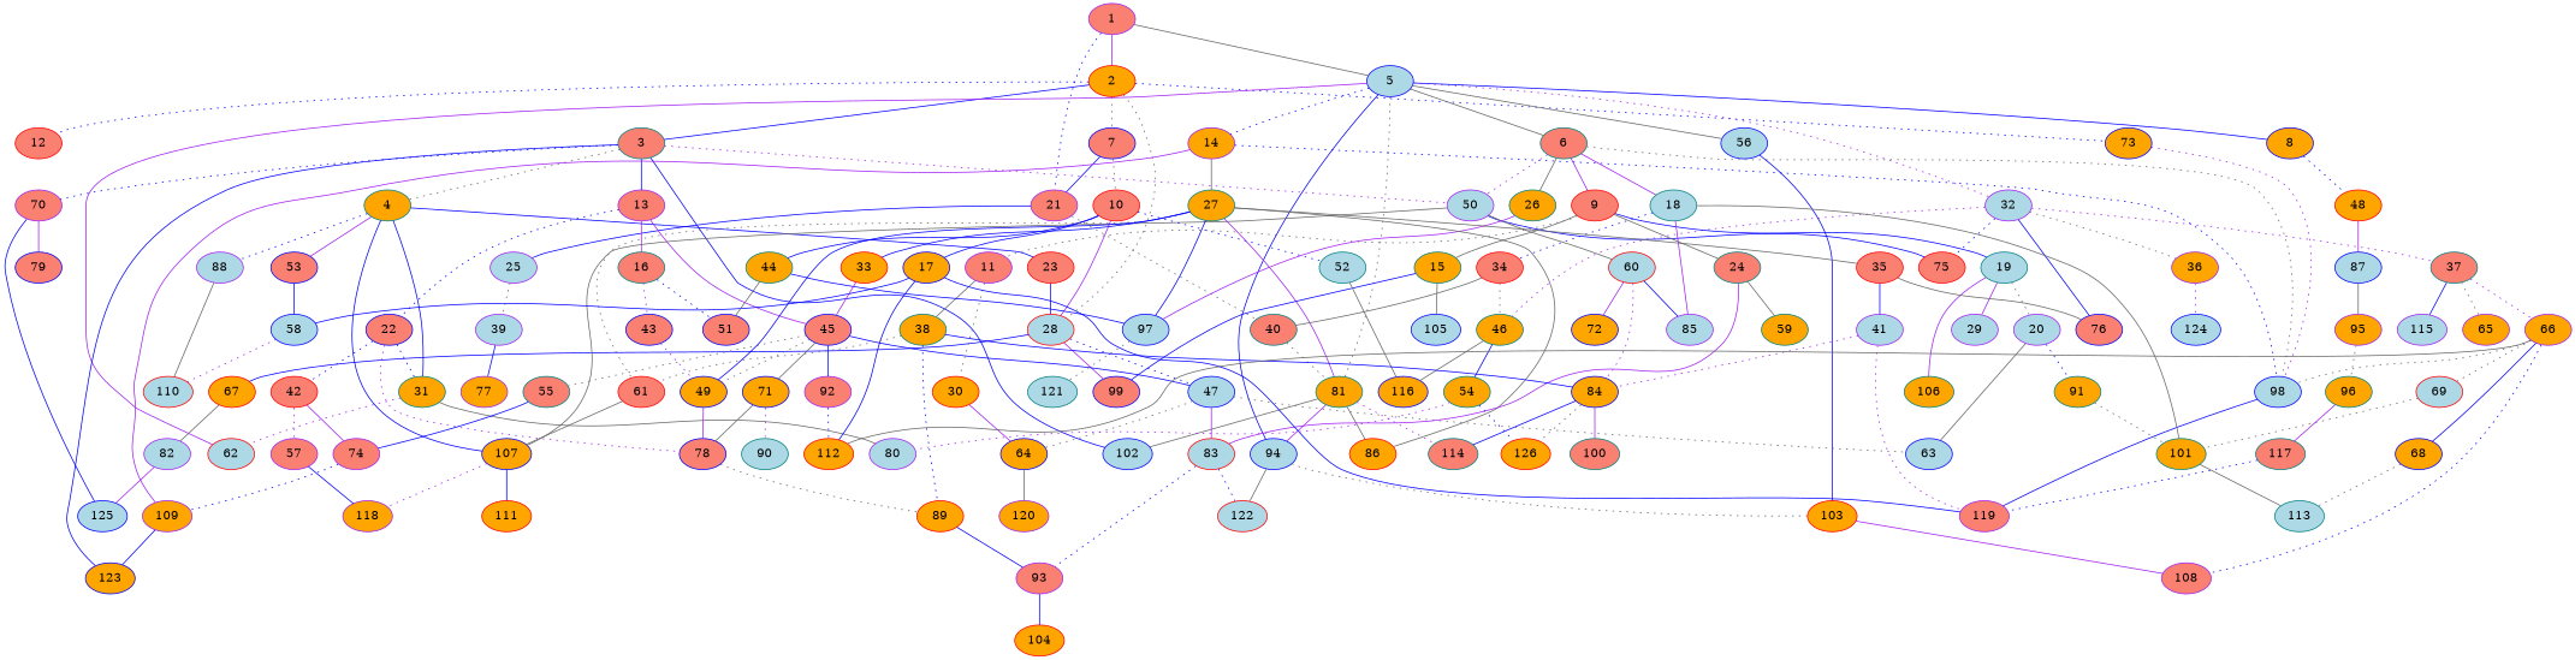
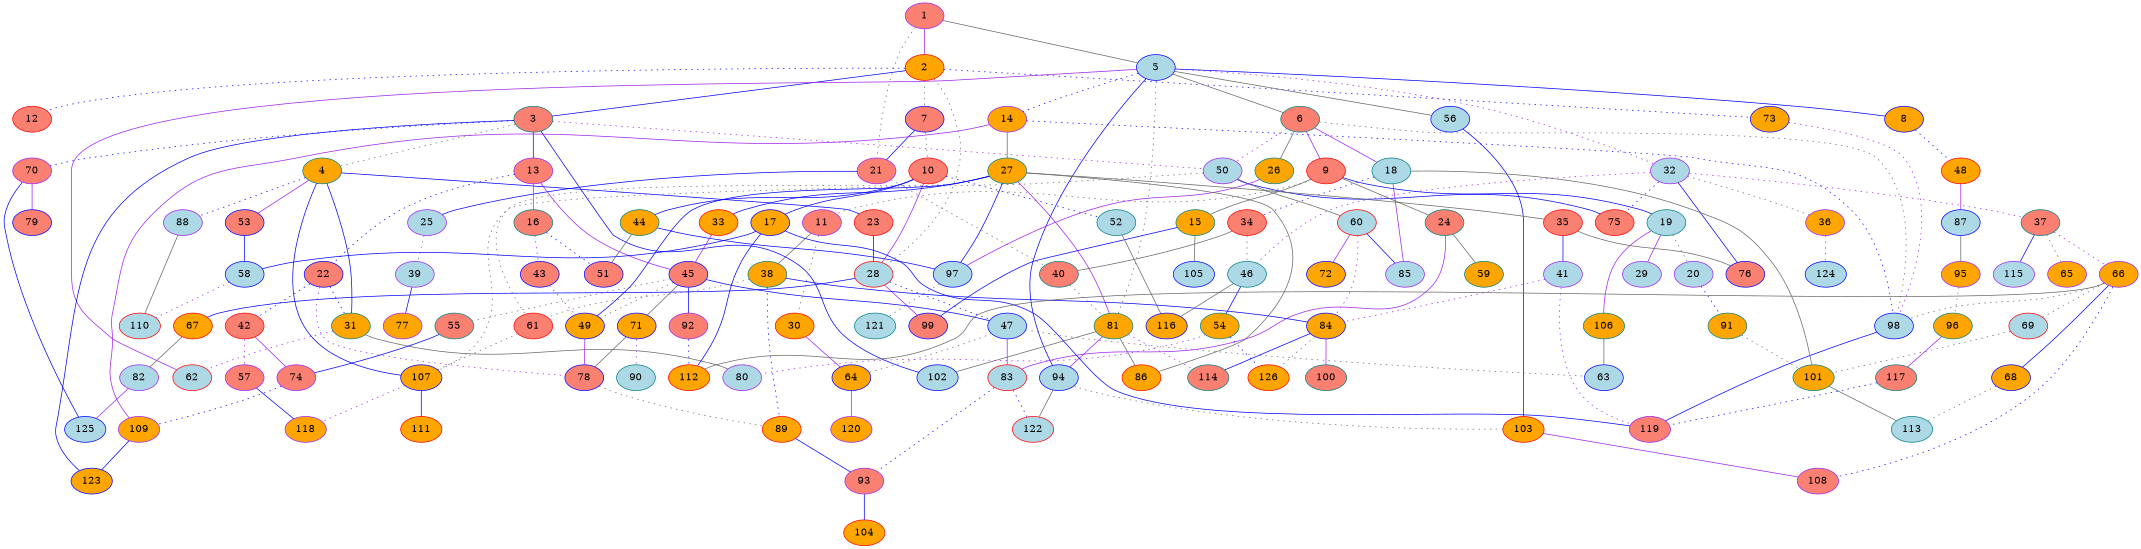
  graph {
    node [color=blue fillcolor=orange style=filled]
    edge [color=blue style=solid]
    1 [color=purple fillcolor=salmon]
    2 [color=red]
    5 [fillcolor=lightblue]
    21 [color=purple fillcolor=salmon]
    3 [color=teal fillcolor=salmon]
    7 [fillcolor=salmon]
    12 [color=red fillcolor=salmon]
    28 [color=red fillcolor=lightblue]
    73
    6 [color=teal fillcolor=salmon]
    8
    14 [color=purple]
    32 [color=purple fillcolor=lightblue]
    56 [fillcolor=lightblue]
    62 [color=red fillcolor=lightblue]
    81 [color=teal]
    94 [fillcolor=lightblue]
    25 [color=purple fillcolor=lightblue]
    40 [color=teal fillcolor=salmon]
    4 [color=teal]
    13 [color=purple fillcolor=salmon]
    50 [color=purple fillcolor=lightblue]
    70 [color=purple fillcolor=salmon]
    102 [fillcolor=lightblue]
    123
    10 [color=red fillcolor=salmon]
    99 [fillcolor=salmon]
    47 [fillcolor=lightblue]
    67 [color=red]
    98 [fillcolor=lightblue]
    23 [color=red fillcolor=salmon]
    31 [color=teal]
    53 [fillcolor=salmon]
    88 [color=purple fillcolor=lightblue]
    107
    16 [color=teal fillcolor=salmon]
    22 [fillcolor=salmon]
    45 [fillcolor=salmon]
    75 [color=red fillcolor=salmon]
    60 [color=red fillcolor=lightblue]
    79 [fillcolor=salmon]
    125 [fillcolor=lightblue]
    80 [color=purple fillcolor=lightblue]
    58 [fillcolor=lightblue]
    110 [color=red fillcolor=lightblue]
    118 [color=purple]
    111 [color=red]
    9 [color=red fillcolor=salmon]
    18 [color=teal fillcolor=lightblue]
    26 [color=teal]
    48 [color=red]
    27 [color=teal]
    109 [color=purple]
    36 [color=purple]
    37 [color=teal fillcolor=salmon]
-   46 [color=teal]
+   46 [color=teal fillcolor=lightblue]
    76 [fillcolor=salmon]
    103 [color=red]
    86 [color=red]
    114 [color=teal fillcolor=salmon]
    122 [color=red fillcolor=lightblue]
    11 [color=purple fillcolor=salmon]
    15 [color=teal]
    19 [color=teal fillcolor=lightblue]
    24 [color=teal fillcolor=salmon]
    34 [color=red fillcolor=salmon]
    85 [color=purple fillcolor=lightblue]
    101 [color=teal]
    97 [fillcolor=lightblue]
    119 [color=purple fillcolor=salmon]
    17
    44 [color=teal]
    52 [color=teal fillcolor=lightblue]
    87 [fillcolor=lightblue]
    30 [color=red]
    38 [color=teal]
    105 [fillcolor=lightblue]
    20 [color=purple fillcolor=lightblue]
    29 [color=purple fillcolor=lightblue]
    106 [color=teal]
    59 [color=teal]
    83 [color=red fillcolor=lightblue]
    112 [color=red]
    51 [fillcolor=salmon]
    116
    64
    61 [color=red fillcolor=salmon]
    84
    89 [color=red]
    43 [fillcolor=salmon]
    42 [color=red fillcolor=salmon]
    78 [fillcolor=salmon]
    49
    55 [color=teal fillcolor=salmon]
    71
    92 [color=purple fillcolor=salmon]
    33 [color=red]
    35 [color=red fillcolor=salmon]
    113 [color=teal fillcolor=lightblue]
    63 [fillcolor=lightblue]
    91 [color=teal]
    39 [color=purple fillcolor=lightblue]
    57 [color=purple fillcolor=salmon]
    74 [color=purple fillcolor=salmon]
    93 [color=purple fillcolor=salmon]
    77 [color=purple]
    121 [color=teal fillcolor=lightblue]
    41 [color=purple fillcolor=lightblue]
    82 [color=purple fillcolor=lightblue]
    120 [color=purple]
    124 [fillcolor=lightblue]
    65 [color=purple]
    66 [color=purple]
    115 [color=purple fillcolor=lightblue]
    54 [color=teal]
    68
    69 [color=red fillcolor=lightblue]
    108 [color=purple fillcolor=salmon]
    126 [color=red]
    100 [color=teal fillcolor=salmon]
    90 [color=teal fillcolor=lightblue]
    95 [color=purple]
    72
    104 [color=red]
    96 [color=teal]
    117 [color=teal fillcolor=salmon]
    1 -- 2 [color=purple]
    1 -- 5 [color=gray40]
-   1 -- 21 [style=dotted]
+   1 -- 21 [color=gray40 style=dotted]
    2 -- 3
    2 -- 7 [color=gray40 style=dotted]
    2 -- 12 [style=dotted]
    2 -- 28 [color=gray40 style=dotted]
    2 -- 73 [style=dotted]
    5 -- 6 [color=gray40]
    5 -- 8
    5 -- 14 [style=dotted]
    5 -- 32 [color=purple style=dotted]
    5 -- 56 [color=gray40]
    5 -- 62 [color=purple]
    5 -- 81 [color=gray40 style=dotted]
    5 -- 94
    21 -- 25
    21 -- 40 [color=gray40 style=dotted]
    3 -- 4 [color=gray40 style=dotted]
    3 -- 13
    3 -- 50 [color=purple style=dotted]
    3 -- 70 [style=dotted]
    3 -- 102
    3 -- 123
    7 -- 21
    7 -- 10 [color=gray40 style=dotted]
    28 -- 99 [color=purple]
    28 -- 47 [style=dotted]
    28 -- 67
    73 -- 98 [color=purple style=dotted]
    6 -- 50 [color=purple style=dotted]
    6 -- 98 [color=gray40 style=dotted]
    6 -- 9 [color=purple]
    6 -- 18 [color=purple]
    6 -- 26 [color=gray40]
    8 -- 48 [style=dotted]
    14 -- 98 [style=dotted]
    14 -- 27 [color=gray40]
    14 -- 109 [color=purple]
    32 -- 75 [style=dotted]
    32 -- 36 [color=gray40 style=dotted]
    32 -- 37 [color=purple style=dotted]
    32 -- 46 [color=purple style=dotted]
    32 -- 76
    56 -- 103
    81 -- 94 [color=purple]
    81 -- 102 [color=gray40]
    81 -- 86 [color=gray40]
    81 -- 114 [color=purple style=dotted]
    94 -- 103 [color=gray40 style=dotted]
    94 -- 122 [color=gray40]
    25 -- 39 [color=gray40 style=dotted]
    40 -- 81 [color=gray40 style=dotted]
    4 -- 23
    4 -- 31
    4 -- 53 [color=purple]
    4 -- 88 [style=dotted]
    4 -- 107
    13 -- 16 [color=purple]
    13 -- 22 [style=dotted]
    13 -- 45 [color=purple]
-   50 -- 107 [color=gray40]
+   50 -- 107 [color=gray40 style=dotted]
    50 -- 75
    50 -- 60 [color=gray40]
    70 -- 79 [color=purple]
    70 -- 125
    10 -- 28 [color=purple]
    10 -- 17
    10 -- 44
    10 -- 52 [style=dotted]
    47 -- 83 [color=purple]
    47 -- 64 [color=gray40 style=dotted]
    47 -- 63 [color=gray40 style=dotted]
    67 -- 82 [color=gray40]
    98 -- 119
    23 -- 28
    31 -- 62 [color=purple style=dotted]
    31 -- 80 [color=gray40]
    53 -- 58
    88 -- 110 [color=gray40]
    107 -- 118 [color=purple style=dotted]
    107 -- 111
    16 -- 51 [style=dotted]
    16 -- 43 [color=purple style=dotted]
    22 -- 31 [style=dotted]
    22 -- 42 [style=dotted]
    22 -- 78 [color=purple style=dotted]
    45 -- 47
    45 -- 49 [color=gray40 style=dotted]
    45 -- 55 [color=gray40 style=dotted]
    45 -- 71 [color=gray40]
    45 -- 92
    60 -- 85
    60 -- 84 [color=purple style=dotted]
    60 -- 72 [color=purple]
    58 -- 110 [color=purple style=dotted]
    9 -- 11 [color=gray40 style=dotted]
    9 -- 15 [color=gray40]
    9 -- 19
    9 -- 24 [color=gray40]
    18 -- 34 [style=dotted]
    18 -- 85 [color=purple]
    18 -- 101 [color=gray40]
    26 -- 97 [color=purple]
    48 -- 87 [color=purple]
    27 -- 81 [color=purple]
    27 -- 86 [color=gray40]
    27 -- 97
    27 -- 61 [color=gray40 style=dotted]
    27 -- 49
    27 -- 33
    27 -- 35 [color=gray40]
    109 -- 123
    36 -- 124 [color=purple style=dotted]
    37 -- 65 [color=gray40 style=dotted]
    37 -- 66 [color=purple style=dotted]
    37 -- 115
    46 -- 116 [color=gray40]
    46 -- 54
    103 -- 108 [color=purple]
    11 -- 30 [color=gray40 style=dotted]
    11 -- 38 [color=gray40]
    15 -- 99
    15 -- 105 [color=gray40]
    19 -- 20 [color=gray40 style=dotted]
    19 -- 29 [color=purple]
    19 -- 106 [color=purple]
    24 -- 59 [color=gray40]
    24 -- 83 [color=purple]
    34 -- 40 [color=gray40]
    34 -- 46 [color=gray40 style=dotted]
    101 -- 113 [color=gray40]
    97 -- 121 [color=gray40 style=dotted]
    17 -- 58
    17 -- 119
    17 -- 112
    44 -- 97
    44 -- 51 [color=gray40]
    52 -- 116 [color=gray40]
    87 -- 95 [color=gray40]
    30 -- 64 [color=purple]
    38 -- 61 [color=gray40 style=dotted]
    38 -- 84
    38 -- 89 [style=dotted]
-   20 -- 63 [color=gray40]
+   106 -- 63 [color=gray40]
    20 -- 91 [style=dotted]
    83 -- 122 [style=dotted]
    83 -- 93 [style=dotted]
    64 -- 120 [color=gray40]
-   61 -- 107 [color=gray40]
+   61 -- 107 [color=gray40 style=dotted]
    84 -- 114
    84 -- 126 [color=gray40 style=dotted]
    84 -- 100 [color=purple]
    89 -- 93
    43 -- 49 [color=purple style=dotted]
    42 -- 57 [color=purple style=dotted]
    42 -- 74 [color=purple]
    78 -- 89 [color=gray40 style=dotted]
    49 -- 78 [color=purple]
    55 -- 74
    71 -- 78 [color=gray40]
    71 -- 90 [color=purple style=dotted]
    92 -- 112 [style=dotted]
    33 -- 45 [color=purple]
    35 -- 76 [color=gray40]
    35 -- 41
    91 -- 101 [color=gray40 style=dotted]
    39 -- 77
    57 -- 118
    74 -- 109 [style=dotted]
    93 -- 104
    41 -- 119 [color=purple style=dotted]
    41 -- 84 [color=purple style=dotted]
    82 -- 125 [color=purple]
    66 -- 98 [color=gray40 style=dotted]
    66 -- 112 [color=gray40]
    66 -- 68
    66 -- 69 [color=gray40 style=dotted]
    66 -- 108 [style=dotted]
    54 -- 80 [color=purple style=dotted]
    54 -- 126 [style=dotted]
    68 -- 113 [color=gray40 style=dotted]
    69 -- 101 [color=gray40 style=dotted]
    95 -- 96 [color=gray40 style=dotted]
    96 -- 117 [color=purple]
    117 -- 119 [style=dotted]
  }
